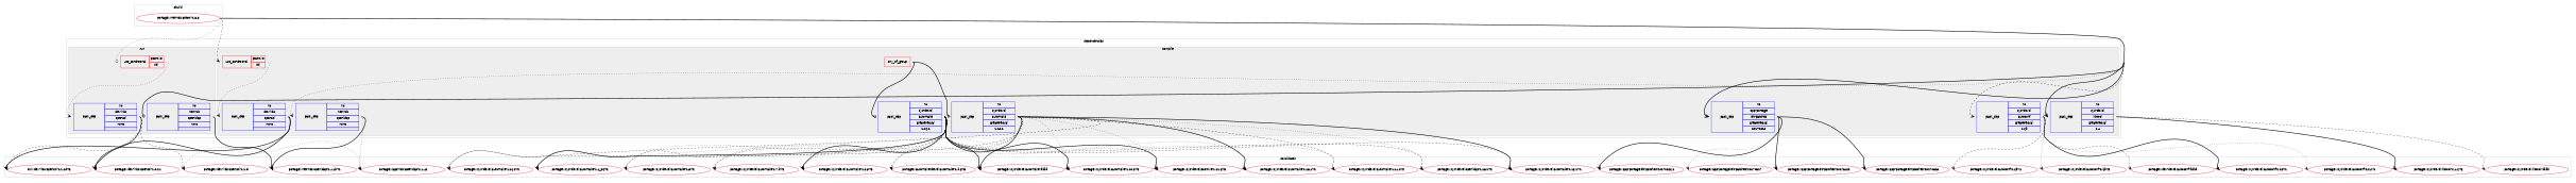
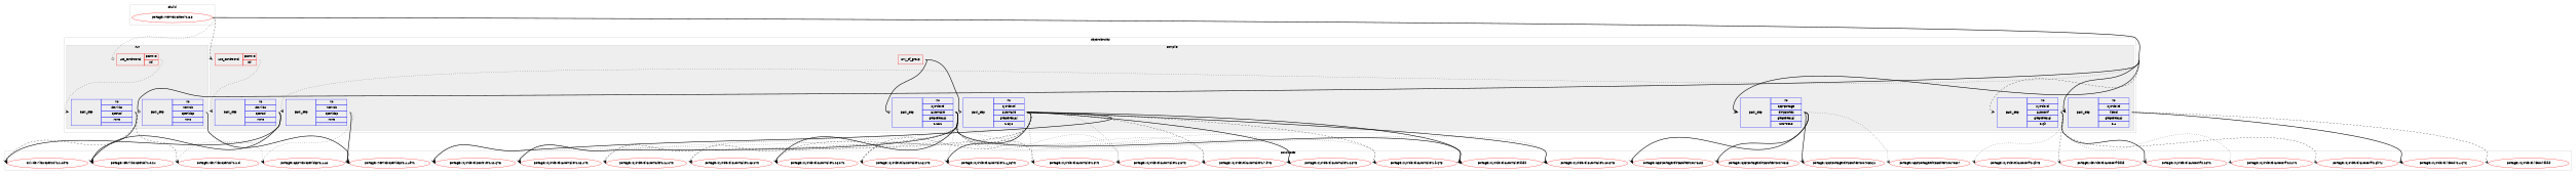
  digraph {
    compound=true
    concentrate=true
    fontname=Helvetica
    fontsize=10
    newrank=true
    rankdir=TB
    ranksep=1.5
    node [color=red fontname=Helvetica fontsize=10]
    edge [arrowhead=vee headport=w style=bold tailport=e weight=100]
    n1 [label="portage://net-nds/adtool-1.3.3" width=4]
    n2 [color=blue label=<<TABLE BORDER="0" CELLBORDER="1" CELLSPACING="0" CELLPADDING="4" WIDTH="220"><TR><TD ROWSPAN="6" CELLPADDING="30">pack_dep</TD></TR><TR><TD WIDTH="110">no</TD></TR><TR><TD>sys-devel</TD></TR><TR><TD>automake</TD></TR><TR><TD>greaterequal</TD></TR><TR><TD>1.16.1</TD></TR></TABLE>> shape=none]
    n3 [color=blue label=<<TABLE BORDER="0" CELLBORDER="1" CELLSPACING="0" CELLPADDING="4" WIDTH="220"><TR><TD ROWSPAN="6" CELLPADDING="30">pack_dep</TD></TR><TR><TD WIDTH="110">no</TD></TR><TR><TD>sys-devel</TD></TR><TR><TD>automake</TD></TR><TR><TD>greaterequal</TD></TR><TR><TD>1.15.1</TD></TR></TABLE>> shape=none]
    n4 [label=<<TABLE BORDER="0" CELLBORDER="1" CELLSPACING="0" CELLPADDING="4"><TR><TD CELLPADDING="10">any_of_group</TD></TR></TABLE>> shape=none]
    n5 [color=blue label=<<TABLE BORDER="0" CELLBORDER="1" CELLSPACING="0" CELLPADDING="4" WIDTH="220"><TR><TD ROWSPAN="6" CELLPADDING="30">pack_dep</TD></TR><TR><TD WIDTH="110">no</TD></TR><TR><TD>dev-libs</TD></TR><TR><TD>openssl</TD></TR><TR><TD>none</TD></TR><TR><TD></TD></TR></TABLE>> shape=none]
    n6 [label=<<TABLE BORDER="0" CELLBORDER="1" CELLSPACING="0" CELLPADDING="4"><TR><TD ROWSPAN="3" CELLPADDING="10">use_conditional</TD></TR><TR><TD>positive</TD></TR><TR><TD>ssl</TD></TR></TABLE>> shape=none]
    n7 [color=blue label=<<TABLE BORDER="0" CELLBORDER="1" CELLSPACING="0" CELLPADDING="4" WIDTH="220"><TR><TD ROWSPAN="6" CELLPADDING="30">pack_dep</TD></TR><TR><TD WIDTH="110">no</TD></TR><TR><TD>app-portage</TD></TR><TR><TD>elt-patches</TD></TR><TR><TD>greaterequal</TD></TR><TR><TD>20170815</TD></TR></TABLE>> shape=none]
    n8 [color=blue label=<<TABLE BORDER="0" CELLBORDER="1" CELLSPACING="0" CELLPADDING="4" WIDTH="220"><TR><TD ROWSPAN="6" CELLPADDING="30">pack_dep</TD></TR><TR><TD WIDTH="110">no</TD></TR><TR><TD>net-nds</TD></TR><TR><TD>openldap</TD></TR><TR><TD>none</TD></TR><TR><TD></TD></TR></TABLE>> shape=none]
    n9 [color=blue label=<<TABLE BORDER="0" CELLBORDER="1" CELLSPACING="0" CELLPADDING="4" WIDTH="220"><TR><TD ROWSPAN="6" CELLPADDING="30">pack_dep</TD></TR><TR><TD WIDTH="110">no</TD></TR><TR><TD>sys-devel</TD></TR><TR><TD>autoconf</TD></TR><TR><TD>greaterequal</TD></TR><TR><TD>2.69</TD></TR></TABLE>> shape=none]
    n10 [color=blue label=<<TABLE BORDER="0" CELLBORDER="1" CELLSPACING="0" CELLPADDING="4" WIDTH="220"><TR><TD ROWSPAN="6" CELLPADDING="30">pack_dep</TD></TR><TR><TD WIDTH="110">no</TD></TR><TR><TD>sys-devel</TD></TR><TR><TD>libtool</TD></TR><TR><TD>greaterequal</TD></TR><TR><TD>2.4</TD></TR></TABLE>> shape=none]
    n11 [color=blue label=<<TABLE BORDER="0" CELLBORDER="1" CELLSPACING="0" CELLPADDING="4" WIDTH="220"><TR><TD ROWSPAN="6" CELLPADDING="30">pack_dep</TD></TR><TR><TD WIDTH="110">no</TD></TR><TR><TD>dev-libs</TD></TR><TR><TD>openssl</TD></TR><TR><TD>none</TD></TR><TR><TD></TD></TR></TABLE>> shape=none]
    n12 [label=<<TABLE BORDER="0" CELLBORDER="1" CELLSPACING="0" CELLPADDING="4"><TR><TD ROWSPAN="3" CELLPADDING="10">use_conditional</TD></TR><TR><TD>positive</TD></TR><TR><TD>ssl</TD></TR></TABLE>> shape=none]
    n13 [color=blue label=<<TABLE BORDER="0" CELLBORDER="1" CELLSPACING="0" CELLPADDING="4" WIDTH="220"><TR><TD ROWSPAN="6" CELLPADDING="30">pack_dep</TD></TR><TR><TD WIDTH="110">no</TD></TR><TR><TD>net-nds</TD></TR><TR><TD>openldap</TD></TR><TR><TD>none</TD></TR><TR><TD></TD></TR></TABLE>> shape=none]
    n14 [label="portage://sys-devel/automake-9999" width=4]
-   n15 [label="portage://automake-devel/automake-1.9.6-r5" width=4]
+   n15 [label="portage://sys-devel/automake-1.9.6-r5" width=4]
    n16 [label="portage://sys-devel/automake-1.8.5-r5" width=4]
    n17 [label="portage://sys-devel/automake-1.7.9-r3" width=4]
+   n18 [label="portage://sys-devel/automake-1.6.3-r2" width=4]
    n19 [label="portage://sys-devel/automake-1.5-r2" width=4]
    n20 [label="portage://sys-devel/automake-1.4_p6-r2" width=4]
    n21 [label="portage://sys-devel/automake-1.16.1-r2" width=4]
    n22 [label="portage://sys-devel/automake-1.16.1-r1" width=4]
-   n23 [label="portage://sys-devel/openldap-1.15.1-r2" width=4]
+   n23 [label="portage://sys-devel/automake-1.15.1-r2" width=4]
    n24 [label="portage://sys-devel/automake-1.14.1-r2" width=4]
    n25 [label="portage://sys-devel/automake-1.13.4-r2" width=4]
    n26 [label="portage://sys-devel/positive-1.11.6-r3" width=4]
    n27 [label="portage://sys-devel/automake-1.10.3-r3" width=4]
    n28 [label="ssl://dev-libs/openssl-1.1.1d-r3" width=4]
    n29 [label="portage://dev-libs/openssl-1.1.0l" width=4]
    n30 [label="portage://dev-libs/openssl-1.0.2u" width=4]
    n31 [label="portage://app-portage/elt-patches-20170826.1" width=4]
    n32 [label="portage://app-portage/elt-patches-20170815" width=4]
    n33 [label="portage://app-portage/elt-patches-20173422" width=4]
    n34 [label="portage://app-portage/elt-patches-20170317" width=4]
    n35 [label="portage://net-nds/openldap-2.4.49-r1" width=4]
    n36 [label="portage://app-nds/openldap-2.4.48" width=4]
    n37 [label="portage://dev-devel/autoconf-9999" width=4]
    n38 [label="portage://sys-devel/autoconf-2.69-r5" width=4]
    n39 [label="portage://sys-devel/autoconf-2.69-r4" width=4]
    n40 [label="portage://sys-devel/autoconf-2.24-r1" width=4]
    n41 [label="portage://sys-devel/autoconf-2.13-r1" width=4]
    n42 [label="portage://sys-devel/libtool-9999" width=4]
    n43 [label="portage://sys-devel/libtool-2.4.6-r6" width=4]
    subgraph cluster_1 {
      color=gray
      label=<<i>ebuild</i>>
      rank=same
      n1
    }
    subgraph cluster_2 {
      color=gray
      label=<<i>dependencies</i>>
      subgraph cluster_3 {
        color=gray
        fillcolor="#eeeeee"
        label=<<i>compile</i>>
        style=filled
        subgraph sub_4 {
          color=gray
          fillcolor="#eeeeee"
          label=<<i>compile</i>>
          style=filled
          n4
          subgraph sub_5 {
            color=gray
            fillcolor="#eeeeee"
            label=<<i>compile</i>>
            style=filled
            n2
          }
          subgraph sub_6 {
            color=gray
            fillcolor="#eeeeee"
            label=<<i>compile</i>>
            style=filled
            n3
          }
        }
        subgraph sub_7 {
          color=gray
          fillcolor="#eeeeee"
          label=<<i>compile</i>>
          style=filled
          n6
          subgraph sub_8 {
            color=gray
            fillcolor="#eeeeee"
            label=<<i>compile</i>>
            style=filled
            n5
          }
        }
        subgraph sub_9 {
          color=gray
          fillcolor="#eeeeee"
          label=<<i>compile</i>>
          style=filled
          n7
        }
        subgraph sub_10 {
          color=gray
          fillcolor="#eeeeee"
          label=<<i>compile</i>>
          style=filled
          n8
        }
        subgraph sub_11 {
          color=gray
          fillcolor="#eeeeee"
          label=<<i>compile</i>>
          style=filled
          n9
        }
        subgraph sub_12 {
          color=gray
          fillcolor="#eeeeee"
          label=<<i>compile</i>>
          style=filled
          n10
        }
      }
      subgraph cluster_13 {
        color=gray
        fillcolor="#eeeeee"
        label=<<i>compile and run</i>>
        style=filled
      }
      subgraph cluster_14 {
        color=gray
        fillcolor="#eeeeee"
        label=<<i>run</i>>
        style=filled
        subgraph sub_15 {
          color=gray
          fillcolor="#eeeeee"
          label=<<i>run</i>>
          style=filled
          n12
          subgraph sub_16 {
            color=gray
            fillcolor="#eeeeee"
            label=<<i>run</i>>
            style=filled
            n11
          }
        }
        subgraph sub_17 {
          color=gray
          fillcolor="#eeeeee"
          label=<<i>run</i>>
          style=filled
          n13
        }
      }
    }
    subgraph cluster_18 {
      color=gray
      label=<<i>candidates</i>>
      rank=same
      subgraph sub_19 {
        color=black
        label=<<i>candidates</i>>
        nodesep=1
        rank=same
        n14
        n15
        n16
        n17
+       n18
        n19
        n20
        n21
        n22
        n23
        n24
        n25
        n26
        n27
      }
      subgraph sub_20 {
        color=black
        label=<<i>candidates</i>>
        nodesep=1
        rank=same
        n14
        n15
        n16
        n17
+       n18
        n19
        n20
        n21
        n22
        n23
        n24
        n25
        n26
        n27
      }
      subgraph sub_21 {
        color=black
        label=<<i>candidates</i>>
        nodesep=1
        rank=same
        n28
        n29
        n30
      }
      subgraph sub_22 {
        color=black
        label=<<i>candidates</i>>
        nodesep=1
        rank=same
        n31
        n32
        n33
        n34
      }
      subgraph sub_23 {
        color=black
        label=<<i>candidates</i>>
        nodesep=1
        rank=same
        n35
        n36
      }
      subgraph sub_24 {
        color=black
        label=<<i>candidates</i>>
        nodesep=1
        rank=same
        n37
        n38
        n39
        n40
        n41
      }
      subgraph sub_25 {
        color=black
        label=<<i>candidates</i>>
        nodesep=1
        rank=same
        n42
        n43
      }
      subgraph sub_26 {
        color=black
        label=<<i>candidates</i>>
        nodesep=1
        rank=same
        n28
        n29
        n30
      }
      subgraph sub_27 {
        color=black
        label=<<i>candidates</i>>
        nodesep=1
        rank=same
        n35
        n36
      }
    }
    n1 -> n6 [style=dashed weight=20]
    n1 -> n7 [weight=20]
    n1 -> n8 [style=dotted weight=20]
    n1 -> n9 [style=dashed weight=20]
    n1 -> n10 [weight=20]
    n1 -> n12 [arrowhead=odot style=dotted weight=20]
    n1 -> n13 [arrowhead=odot weight=20]
    n2 -> n14
    n2 -> n15 [style=dashed]
    n2 -> n16
    n2 -> n17 [style=dashed]
+   n2 -> n18 [style=dotted]
    n2 -> n19 [style=dotted]
    n2 -> n20
    n2 -> n21 [style=dashed]
    n2 -> n22 [style=dashed]
    n2 -> n23 [style=dashed]
    n2 -> n24 [style=dotted]
    n2 -> n25 [style=dotted]
    n2 -> n26
    n2 -> n27
    n3 -> n14
    n3 -> n15 [style=dotted]
    n3 -> n16 [style=dotted]
    n3 -> n17 [style=dotted]
+   n3 -> n18 [style=dotted]
    n3 -> n19 [style=dashed]
    n3 -> n20 [style=dotted]
    n3 -> n21 [style=dashed]
    n3 -> n22
    n3 -> n23 [style=dotted]
    n3 -> n24 [style=dashed]
    n3 -> n25
    n3 -> n26 [style=dotted]
    n3 -> n27 [style=dotted]
    n4 -> n2 [arrowhead=oinv weight=20]
    n4 -> n3 [arrowhead=oinv weight=20]
    n5 -> n28
    n5 -> n29 [style=dotted]
    n5 -> n30
    n6 -> n5 [style=dotted weight=20]
    n7 -> n31
    n7 -> n32
    n7 -> n33
    n7 -> n34 [style=dotted]
    n8 -> n35
    n8 -> n36 [style=dotted]
    n9 -> n37 [style=dashed]
    n9 -> n38 [style=dotted]
    n9 -> n39 [style=dashed]
    n9 -> n40 [style=dotted]
    n9 -> n41
    n10 -> n42 [style=dashed]
    n10 -> n43
    n11 -> n28 [style=dashed]
    n11 -> n29 [style=dashed]
    n11 -> n30
    n12 -> n11 [style=dotted weight=20]
    n13 -> n35
    n13 -> n36 [style=dotted]
  }
